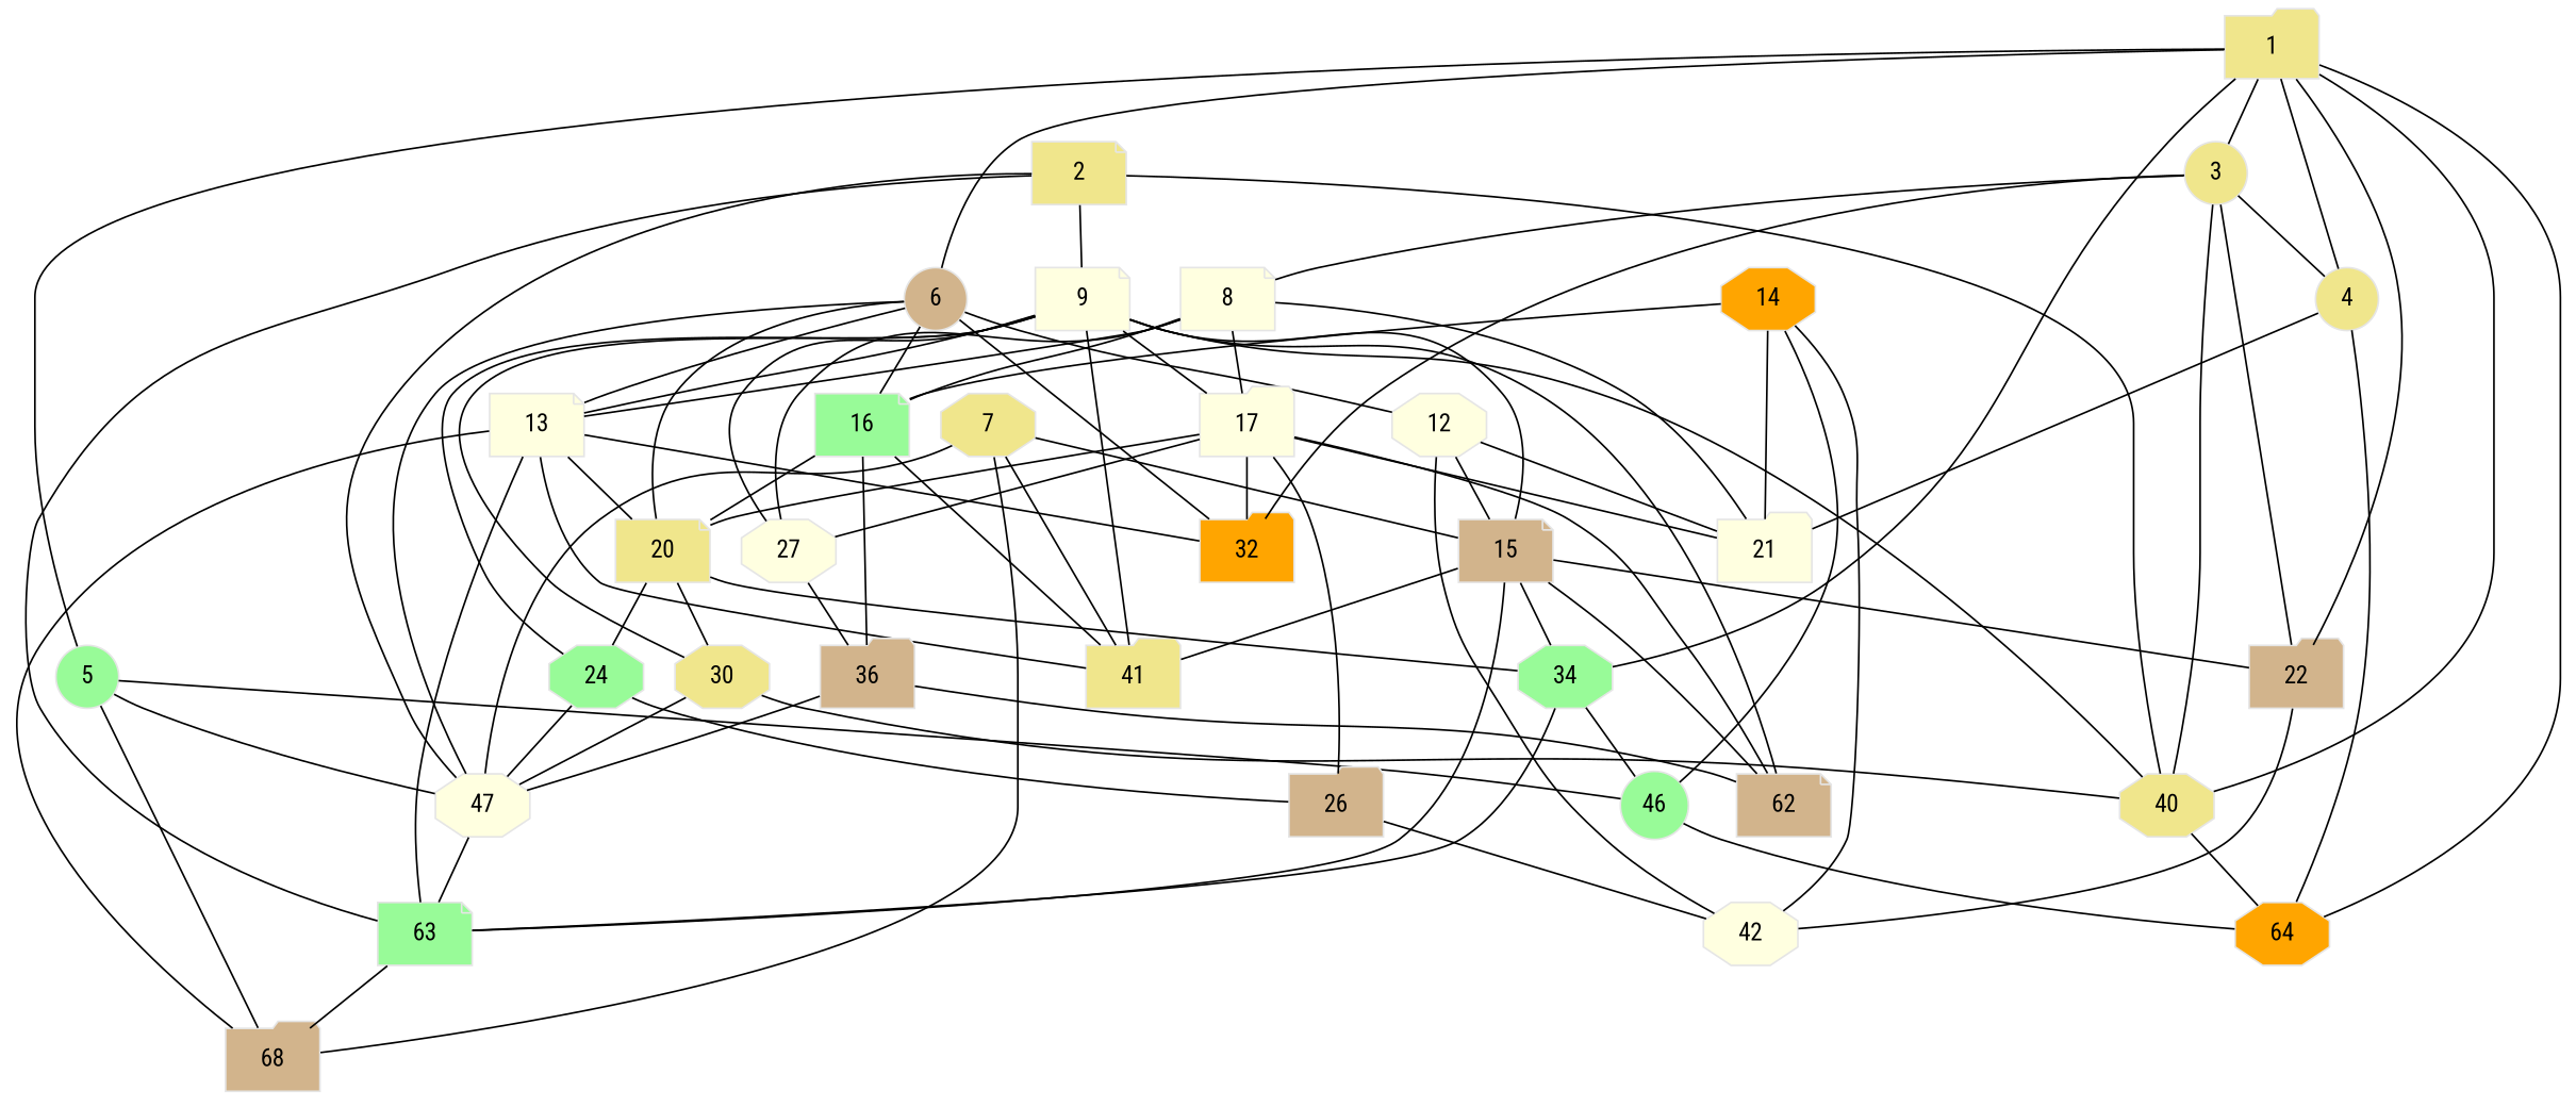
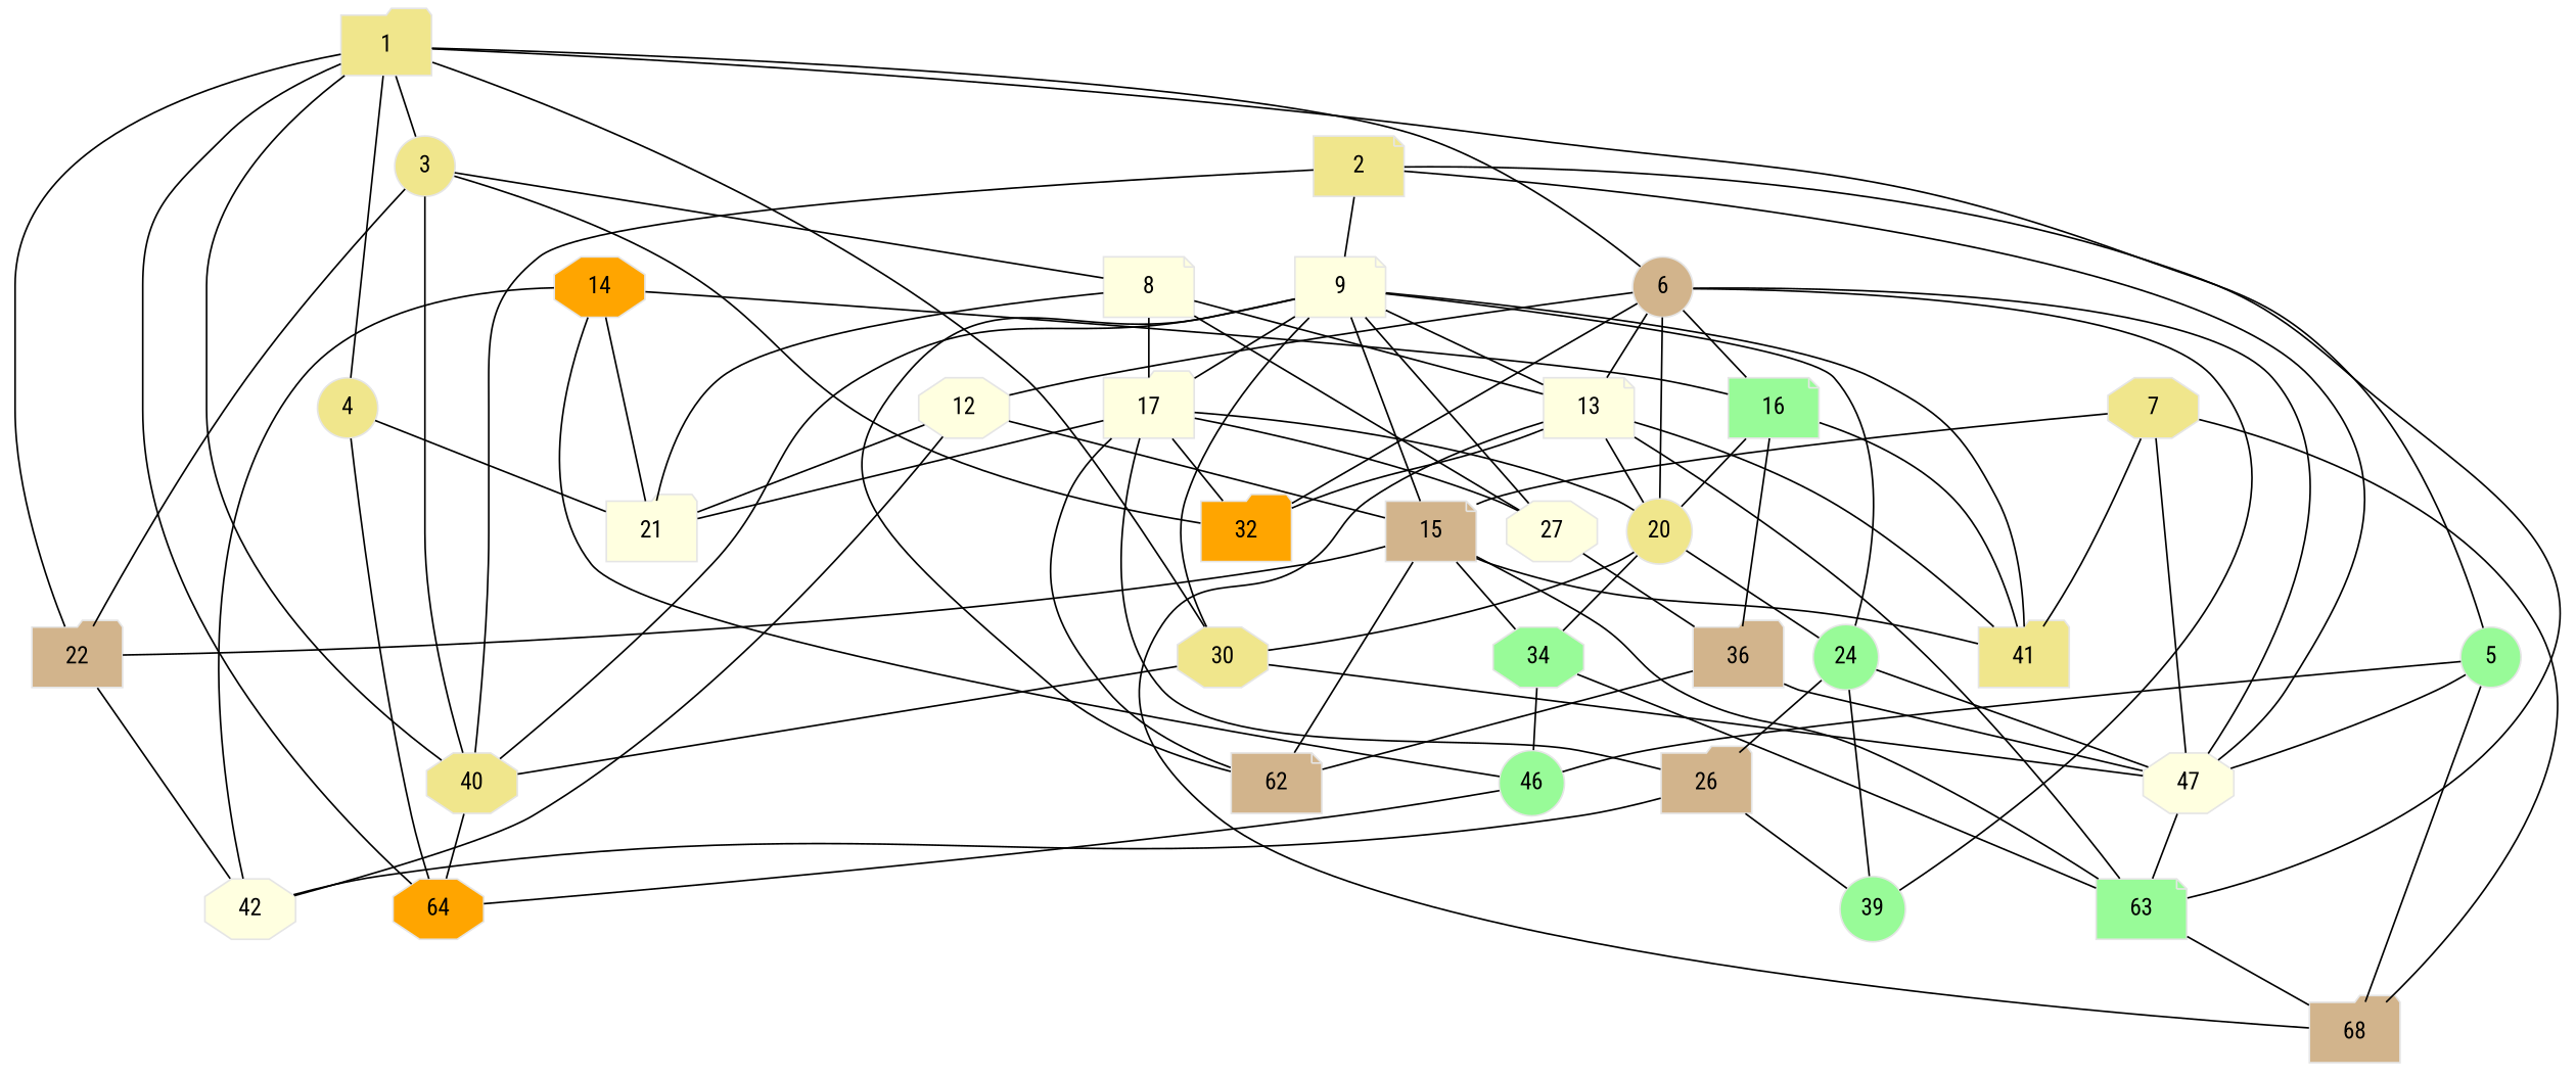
  graph {
    fontname="Roboto Condensed"
    node [color=gray90 fillcolor=khaki fontname="Roboto Condensed" shape=octagon style=filled]
    edge [fontname="Roboto Condensed"]
    1 [shape=folder super="+19+70+11"]
    3 [shape=circle super="+35"]
    4 [shape=circle]
    5 [fillcolor=palegreen shape=circle]
    6 [fillcolor=tan shape=circle super="+52+23"]
    22 [fillcolor=tan shape=folder super="+31"]
    30 [super="+60"]
    40 [super="+69"]
    64 [fillcolor=orange]
    8 [fillcolor=lightyellow shape=note super="+49"]
    32 [fillcolor=orange shape=folder]
    21 [fillcolor=lightyellow shape=folder super="+25"]
    47 [fillcolor=lightyellow super="+57+66"]
    46 [fillcolor=palegreen shape=circle]
    68 [fillcolor=tan shape=folder]
    12 [fillcolor=lightyellow super="+37"]
    13 [fillcolor=lightyellow shape=note super="+18"]
    16 [fillcolor=palegreen shape=note super="+58"]
-   20 [shape=note super="+50"]
+   20 [shape=circle super="+50"]
+   39 [fillcolor=palegreen shape=circle]
    42 [fillcolor=lightyellow]
    9 [fillcolor=lightyellow shape=note super="+48+10+44"]
    15 [fillcolor=tan shape=note super="+29+38"]
    41 [shape=folder super="+51"]
    17 [fillcolor=lightyellow shape=folder super="+53+67"]
    27 [fillcolor=lightyellow]
-   24 [fillcolor=palegreen super="+33"]
+   24 [fillcolor=palegreen shape=circle super="+33"]
    62 [fillcolor=tan shape=note]
    2 [shape=note]
    63 [fillcolor=palegreen shape=note super="+71"]
    36 [fillcolor=tan shape=folder super="+65"]
    34 [fillcolor=palegreen]
    7
    26 [fillcolor=tan shape=folder]
    14 [fillcolor=orange]
    1 -- 3
    1 -- 4
    1 -- 5
    1 -- 6
    1 -- 22
-   1 -- 34
+   1 -- 30
    1 -- 40
    1 -- 64
-   3 -- 4
    3 -- 22
    3 -- 40
    3 -- 8
    3 -- 32
    4 -- 64
    4 -- 21
    5 -- 47
    5 -- 46
    5 -- 68
    6 -- 32
    6 -- 47
    6 -- 12 [weight=2]
    6 -- 13
    6 -- 16
    6 -- 20
+   6 -- 39 [weight=2]
    22 -- 42
    30 -- 40
    30 -- 47
    40 -- 64
    8 -- 21
    8 -- 13
-   8 -- 16
    8 -- 17
    8 -- 27
    47 -- 63
    46 -- 64
    12 -- 21 [weight=2]
    12 -- 42
    12 -- 15
    13 -- 32
    13 -- 68
    13 -- 20
    13 -- 41
    13 -- 63
    16 -- 20
    16 -- 41
    16 -- 36
    20 -- 30
    20 -- 24 [weight=2]
    20 -- 34
    9 -- 30 [weight=2]
    9 -- 40
    9 -- 13
    9 -- 15
    9 -- 41 [weight=2]
    9 -- 17
    9 -- 27
    9 -- 24
    9 -- 62
    15 -- 22 [weight=3]
    15 -- 41
    15 -- 62
    15 -- 63
    15 -- 34
    17 -- 32
    17 -- 21
    17 -- 20
    17 -- 27
    17 -- 62
    17 -- 26
    27 -- 36
    24 -- 47
+   24 -- 39
    24 -- 26
    2 -- 40
    2 -- 47
    2 -- 9
    2 -- 63
    63 -- 68
    36 -- 47
    36 -- 62
    34 -- 46
    34 -- 63
    7 -- 47
    7 -- 68
    7 -- 15
    7 -- 41
+   26 -- 39
    26 -- 42
    14 -- 21
    14 -- 46
    14 -- 16
    14 -- 42
  }
